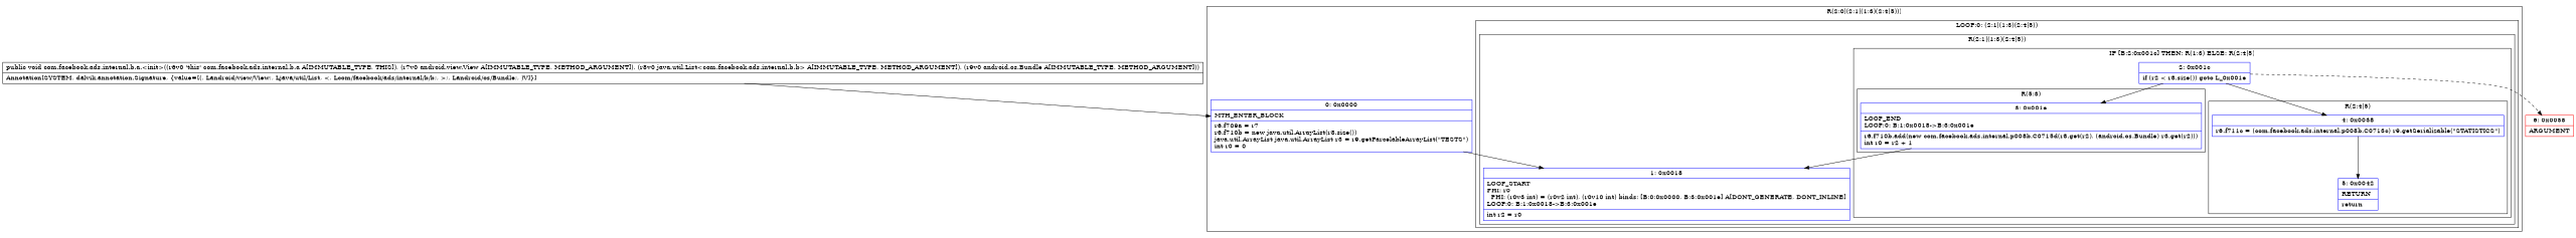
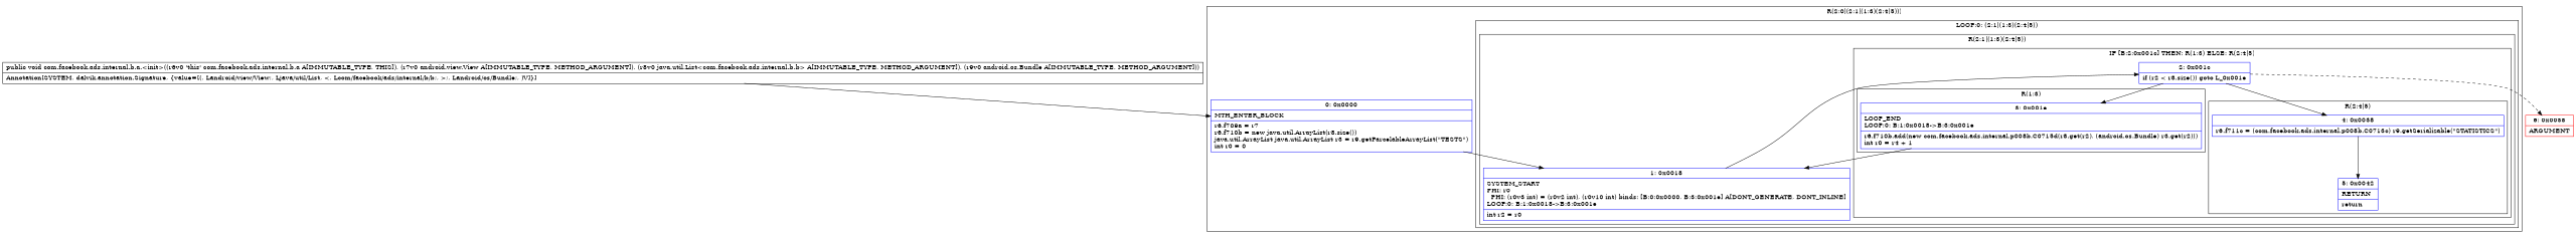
  digraph {
    node [color=blue shape=record]
-   n1 [label="{3\:\ 0x001e|LOOP_END\lLOOP:0: B:1:0x0018\-\>B:3:0x001e\l|r6.f710b.add(new com.facebook.ads.internal.p008b.C0715d(r8.get(r2), (android.os.Bundle) r3.get(r2)))\lint r0 = r2 + 1\l}"]
+   n1 [label="{3\:\ 0x001e|LOOP_END\lLOOP:0: B:1:0x0018\-\>B:3:0x001e\l|r6.f710b.add(new com.facebook.ads.internal.p008b.C0715d(r8.get(r2), (android.os.Bundle) r3.get(r2)))\lint r0 = r4 + 1\l}"]
    n2 [label="{4\:\ 0x0038|r6.f711c = (com.facebook.ads.internal.p008b.C0713c) r9.getSerializable(\"STATISTICS\")\l}"]
    n3 [label="{5\:\ 0x0042|RETURN\l|return\l}"]
    n4 [label="{2\:\ 0x001c|if (r2 \< r8.size()) goto L_0x001e\l}"]
-   n5 [label="{1\:\ 0x0018|LOOP_START\lPHI: r0 \l  PHI: (r0v3 int) = (r0v2 int), (r0v10 int) binds: [B:0:0x0000, B:3:0x001e] A[DONT_GENERATE, DONT_INLINE]\lLOOP:0: B:1:0x0018\-\>B:3:0x001e\l|int r2 = r0\l}"]
+   n5 [label="{1\:\ 0x0018|SYSTEM_START\lPHI: r0 \l  PHI: (r0v3 int) = (r0v2 int), (r0v10 int) binds: [B:0:0x0000, B:3:0x001e] A[DONT_GENERATE, DONT_INLINE]\lLOOP:0: B:1:0x0018\-\>B:3:0x001e\l|int r2 = r0\l}"]
    n6 [label="{0\:\ 0x0000|MTH_ENTER_BLOCK\l|r6.f709a = r7\lr6.f710b = new java.util.ArrayList(r8.size())\ljava.util.ArrayList java.util.ArrayList r3 = r9.getParcelableArrayList(\"TESTS\")\lint r0 = 0\l}"]
    n7 [color=red label="{6\:\ 0x0038|ARGUMENT\l}"]
    n8 [label="{public void com.facebook.ads.internal.b.a.\<init\>((r6v0 'this' com.facebook.ads.internal.b.a A[IMMUTABLE_TYPE, THIS]), (r7v0 android.view.View A[IMMUTABLE_TYPE, METHOD_ARGUMENT]), (r8v0 java.util.List\<com.facebook.ads.internal.b.b\> A[IMMUTABLE_TYPE, METHOD_ARGUMENT]), (r9v0 android.os.Bundle A[IMMUTABLE_TYPE, METHOD_ARGUMENT]))  | Annotation[SYSTEM, dalvik.annotation.Signature, \{value=[(, Landroid\/view\/View;, Ljava\/util\/List, \<, Lcom\/facebook\/ads\/internal\/b\/b;, \>;, Landroid\/os\/Bundle;, )V]\}]\l}" color=""]
    subgraph cluster_1 {
      label="R(2:0|(2:1|(1:3)(2:4|5)))"
      n6
      subgraph cluster_2 {
        label="LOOP:0: (2:1|(1:3)(2:4|5))"
        subgraph cluster_3 {
          label="R(2:1|(1:3)(2:4|5))"
          n5
          subgraph cluster_4 {
            label="IF [B:2:0x001c] THEN: R(1:3) ELSE: R(2:4|5)"
            n4
            subgraph cluster_5 {
-             label="R(5:3)"
+             label="R(1:3)"
              n1
            }
            subgraph cluster_6 {
              label="R(2:4|5)"
              n2
              n3
            }
          }
        }
      }
    }
    n1 -> n5
    n2 -> n3
    n4 -> n1
    n4 -> n2
    n4 -> n7 [style=dashed]
+   n5 -> n4
    n6 -> n5
    n8 -> n6
  }
